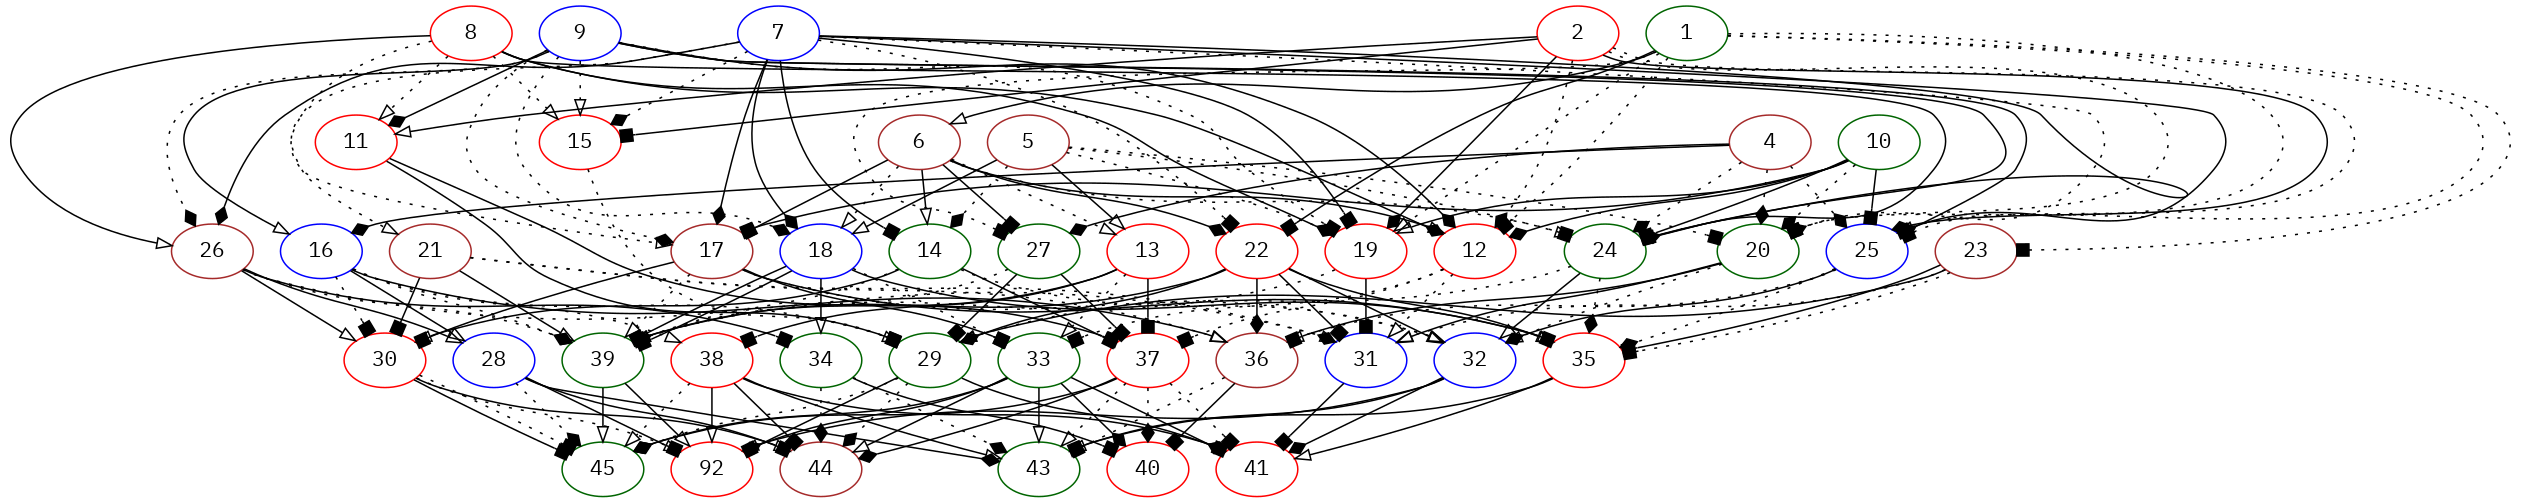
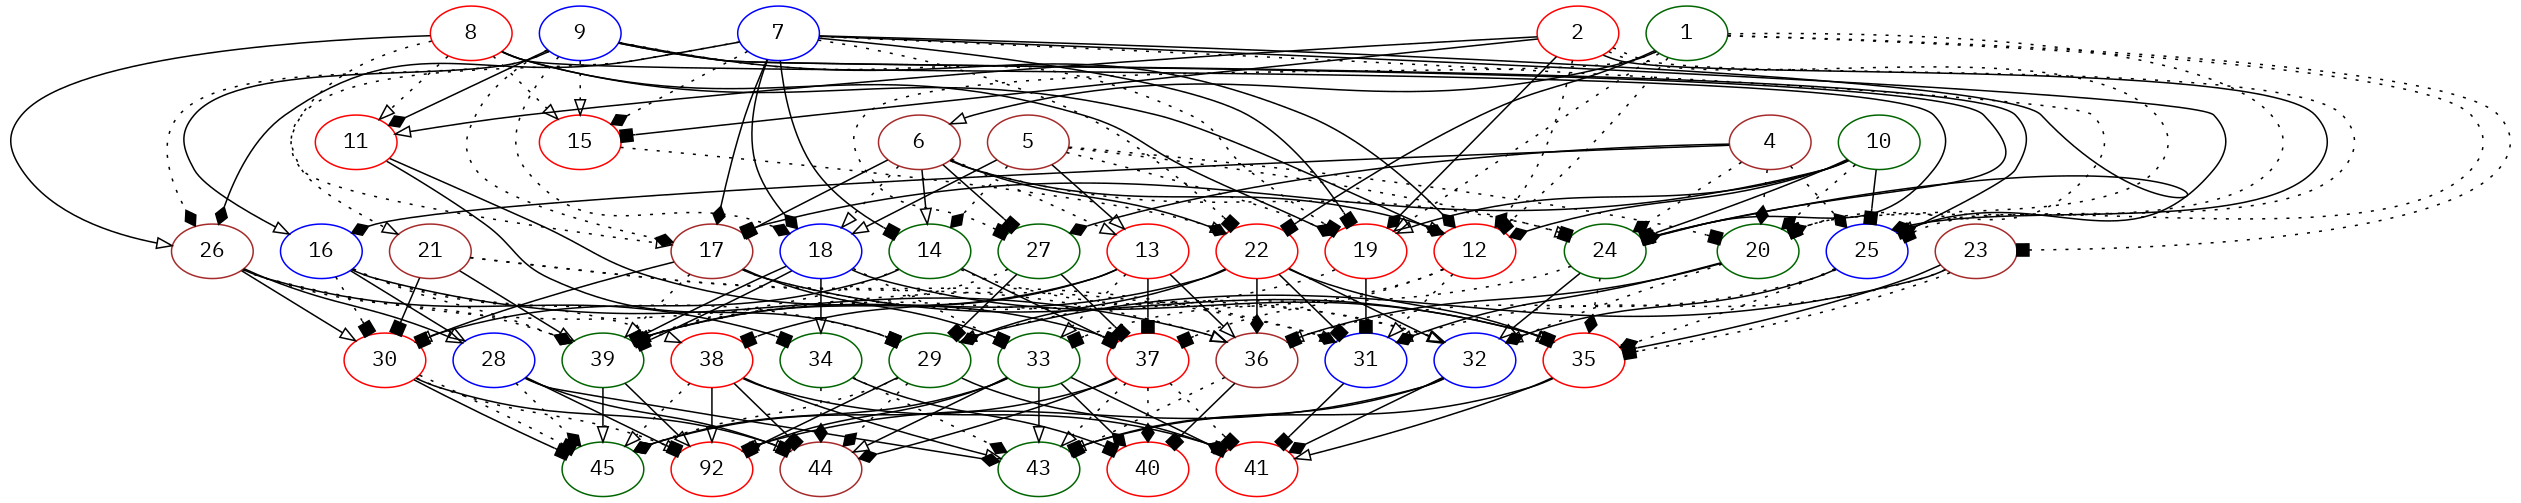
  digraph {
    fontname="IBM Plex Mono"
    node [alpha=0.01 color=red fontname="IBM Plex Mono"]
    edge [arrowhead=onormal fontname="IBM Plex Mono" style=solid]
    1 [alpha=0.05 color=darkgreen expect_size=17787904]
    12 [expect_size=46497792]
    19 [expect_size=37744640]
    20 [alpha=0.06 color=darkgreen expect_size=46958592]
    22 [alpha=0.14 expect_size=27741184]
    23 [alpha=0.15 color=brown expect_size=30607360]
    25 [alpha=0.17 color=blue expect_size=9699328]
    27 [alpha=0.02 color=darkgreen expect_size=18600960]
    6 [alpha=0.00 color=brown expect_size=7775232]
    37 [alpha=0.16 expect_size=35553280]
    31 [alpha=0.05 color=blue expect_size=44162048]
    33 [alpha=0.13 color=darkgreen expect_size=18964480]
    14 [alpha=0.17 color=darkgreen expect_size=27794432]
    39 [color=darkgreen expect_size=10443776]
    30 [alpha=0.18 expect_size=30897152]
    32 [alpha=0.09 color=blue expect_size=33580032]
    36 [alpha=0.17 color=brown expect_size=33026048]
    29 [alpha=0.04 color=darkgreen expect_size=28425216]
    35 [alpha=0.08 expect_size=40214528]
    44 [alpha=0.18 color=brown expect_size=30551040]
    45 [alpha=0.11 color=darkgreen expect_size=45929472]
    41 [alpha=0.04 expect_size=16526336]
    43 [alpha=0.07 color=darkgreen expect_size=47680512]
    40 [alpha=0.18 expect_size=20452352]
    n25 [alpha=0.00 expect_size=27580416 label=92]
    2 [alpha=0.03 expect_size=25056256]
    11 [alpha=0.00 expect_size=34153472]
    15 [alpha=0.05 expect_size=22972416]
    13 [alpha=0.14 expect_size=6150144]
    38 [alpha=0.02 expect_size=40945664]
    4 [alpha=0.18 color=brown expect_size=46572544]
    16 [alpha=0.19 color=blue expect_size=25044992]
    24 [alpha=0.14 color=darkgreen expect_size=16551936]
    28 [alpha=0.07 color=blue expect_size=47641600]
    5 [color=brown expect_size=15230976]
    18 [alpha=0.12 color=blue expect_size=22503424]
    34 [alpha=0.07 color=darkgreen expect_size=7399424]
    17 [alpha=0.12 color=brown expect_size=25701376]
    7 [alpha=0.19 color=blue expect_size=45578240]
    21 [alpha=0.16 color=brown expect_size=26814464]
    26 [color=brown expect_size=21373952]
    8 [alpha=0.06 expect_size=13668352]
    9 [alpha=0.04 color=blue expect_size=34461696]
    10 [alpha=0.11 color=darkgreen expect_size=45170688]
    1 -> 12 [arrowhead=box style=dotted]
    1 -> 19 [style=dotted]
    1 -> 20 [arrowhead=box style=dotted]
    1 -> 22 [arrowhead=box]
    1 -> 23 [arrowhead=box style=dotted]
    1 -> 25 [style=dotted]
    1 -> 27 [arrowhead=box style=dotted]
    1 -> 6
    12 -> 37 [arrowhead=box style=dotted]
    12 -> 31 [style=dotted]
    12 -> 33 [arrowhead=box style=dotted]
    19 -> 31 [arrowhead=box]
    19 -> 39 [style=dotted]
-   20 -> 31
+   20 -> 31 [arrowhead=diamond]
    20 -> 32 [style=dotted]
    20 -> 36 [arrowhead=box]
    22 -> 31 [arrowhead=box]
    22 -> 39
    22 -> 32
    22 -> 36 [arrowhead=diamond]
    22 -> 29 [arrowhead=diamond]
    22 -> 35
    23 -> 31 [style=dotted]
    23 -> 29
    23 -> 35 [arrowhead=box]
    23 -> 35 [arrowhead=box style=dotted]
    25 -> 32 [arrowhead=diamond]
    25 -> 36 [style=dotted]
    25 -> 35 [arrowhead=diamond style=dotted]
    27 -> 37 [arrowhead=box]
    27 -> 39 [arrowhead=diamond style=dotted]
    27 -> 29 [arrowhead=box]
    6 -> 12
    6 -> 22 [arrowhead=diamond]
    6 -> 27 [arrowhead=box]
    6 -> 14
    6 -> 13 [style=dotted]
    6 -> 24 [arrowhead=box style=dotted]
    6 -> 18 [style=dotted]
    6 -> 17 [arrowhead=box]
    37 -> 44 [arrowhead=diamond]
    37 -> 45 [arrowhead=diamond]
    37 -> 41 [arrowhead=box style=dotted]
    37 -> 43 [style=dotted]
    37 -> 40 [arrowhead=diamond style=dotted]
    31 -> 41 [arrowhead=box]
    33 -> 44
    33 -> 45 [arrowhead=diamond]
    33 -> 41 [arrowhead=diamond]
    33 -> 43
    33 -> 40 [arrowhead=diamond]
    33 -> n25 [arrowhead=diamond]
    14 -> 37 [arrowhead=box]
    14 -> 39 [style=dotted]
    14 -> 30
    14 -> 32 [style=dotted]
    39 -> 45
    39 -> n25
    30 -> 44
    30 -> 45 [arrowhead=box]
    30 -> 45 [arrowhead=box style=dotted]
    30 -> n25 [arrowhead=box style=dotted]
    32 -> 41 [arrowhead=diamond]
    32 -> 43
    32 -> n25
    36 -> 43 [arrowhead=box style=dotted]
    36 -> 40 [arrowhead=box]
    29 -> 44 [arrowhead=diamond style=dotted]
    29 -> 45 [arrowhead=diamond style=dotted]
    29 -> 41 [arrowhead=box]
    29 -> n25 [arrowhead=box]
    35 -> 41
    35 -> 43 [arrowhead=box]
    2 -> 12 [arrowhead=diamond style=dotted]
    2 -> 19 [arrowhead=diamond]
    2 -> 20 [arrowhead=box style=dotted]
    2 -> 25 [arrowhead=diamond]
    2 -> 25 [arrowhead=box style=dotted]
    2 -> 11
    2 -> 15 [arrowhead=box]
    11 -> 37 [arrowhead=box]
    11 -> 29 [arrowhead=box]
-   15 -> 29 [style=dotted]
+   15 -> 22 [style=dotted]
    13 -> 37 [arrowhead=box]
    13 -> 33 [style=dotted]
    13 -> 39 [arrowhead=box]
+   13 -> 36
    13 -> 38 [arrowhead=box]
    38 -> 44 [arrowhead=box]
    38 -> 45 [style=dotted]
    38 -> 41 [arrowhead=diamond]
    38 -> 43
    38 -> n25
    4 -> 20 [arrowhead=diamond style=dotted]
    4 -> 25 [arrowhead=diamond style=dotted]
    4 -> 27 [arrowhead=diamond]
    4 -> 16 [arrowhead=diamond]
    4 -> 24 [arrowhead=diamond style=dotted]
    16 -> 39 [arrowhead=diamond style=dotted]
    16 -> 30 [arrowhead=box style=dotted]
    16 -> 36
    16 -> 29 [arrowhead=box style=dotted]
    16 -> 38 [style=dotted]
    16 -> 28
    24 -> 32
    24 -> 29 [style=dotted]
    24 -> 35 [arrowhead=diamond style=dotted]
    28 -> 44 [arrowhead=box]
    28 -> 45 [arrowhead=diamond style=dotted]
    28 -> 43 [arrowhead=diamond]
    28 -> n25
    5 -> 19 [arrowhead=diamond style=dotted]
    5 -> 20 [arrowhead=box style=dotted]
    5 -> 14 [arrowhead=diamond style=dotted]
    5 -> 13
    5 -> 24 [style=dotted]
    5 -> 18
    18 -> 33 [arrowhead=box style=dotted]
    18 -> 39 [arrowhead=box]
    18 -> 39 [arrowhead=box]
    18 -> 35 [arrowhead=box]
    18 -> 34
    34 -> 44 [arrowhead=diamond style=dotted]
    34 -> 43 [arrowhead=diamond style=dotted]
    34 -> 40 [arrowhead=box]
    17 -> 33 [arrowhead=box]
    17 -> 39 [style=dotted]
    17 -> 30 [arrowhead=box]
    17 -> 32 [style=dotted]
    17 -> 35
    7 -> 19 [arrowhead=box]
    7 -> 20 [arrowhead=diamond style=dotted]
    7 -> 22 [arrowhead=box style=dotted]
    7 -> 25 [arrowhead=box]
    7 -> 14 [arrowhead=box]
    7 -> 15 [arrowhead=diamond style=dotted]
    7 -> 24 [arrowhead=box]
    7 -> 18 [arrowhead=diamond]
    7 -> 17 [arrowhead=diamond]
    7 -> 21 [style=dotted]
    7 -> 26 [arrowhead=diamond]
    21 -> 31 [arrowhead=diamond style=dotted]
    21 -> 39
    21 -> 30 [arrowhead=box]
    21 -> 36 [style=dotted]
    26 -> 31 [style=dotted]
    26 -> 39 [arrowhead=diamond style=dotted]
    26 -> 30
    26 -> 28
    26 -> 34 [arrowhead=box]
    8 -> 12 [arrowhead=diamond]
    8 -> 19 [arrowhead=diamond]
    8 -> 11 [style=dotted]
    8 -> 15 [style=dotted]
    8 -> 24 [arrowhead=diamond]
    8 -> 17 [style=dotted]
    8 -> 26
    9 -> 12 [arrowhead=diamond]
    9 -> 19 [arrowhead=box style=dotted]
    9 -> 25 [arrowhead=diamond]
    9 -> 11 [arrowhead=diamond]
    9 -> 15 [style=dotted]
    9 -> 16
    9 -> 24 [arrowhead=box]
    9 -> 18 [arrowhead=diamond style=dotted]
    9 -> 17 [arrowhead=diamond style=dotted]
    9 -> 26 [arrowhead=diamond style=dotted]
    10 -> 12 [arrowhead=diamond]
    10 -> 19
    10 -> 20 [arrowhead=diamond style=dotted]
    10 -> 25 [arrowhead=box]
    10 -> 24 [arrowhead=box]
    10 -> 17 [arrowhead=box]
  }
